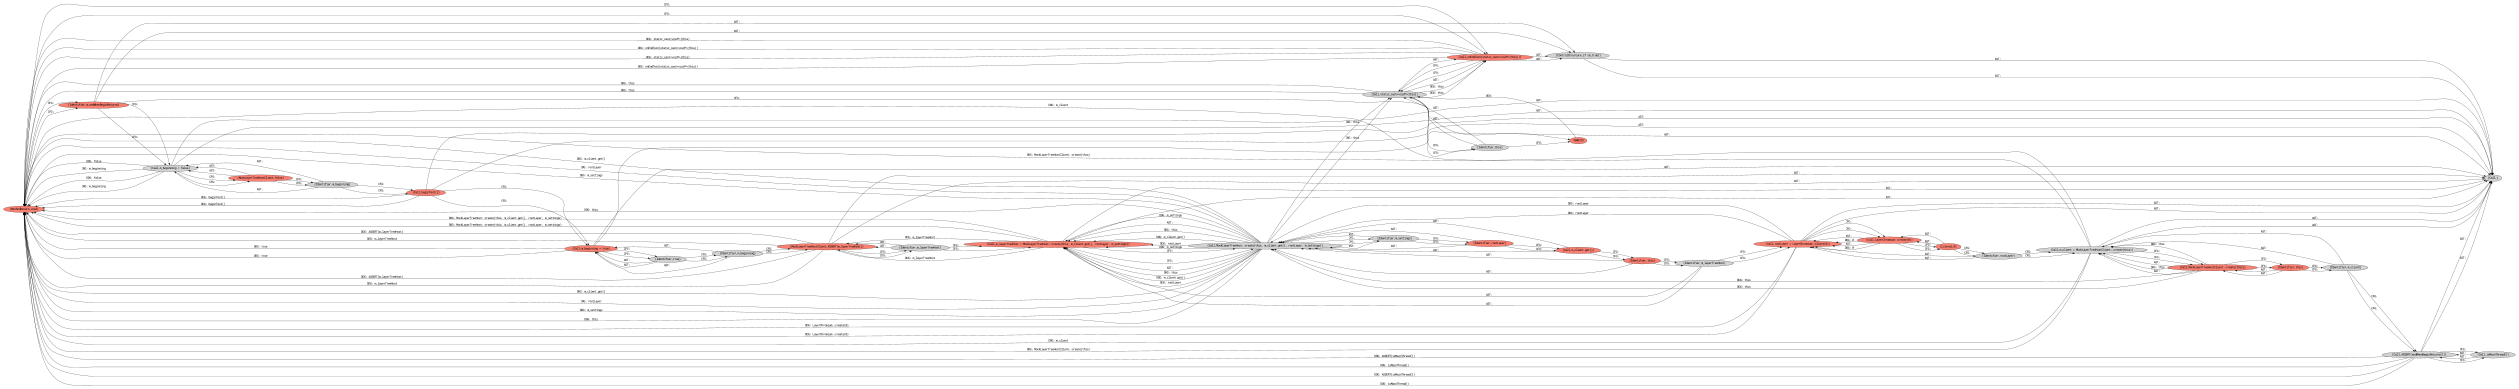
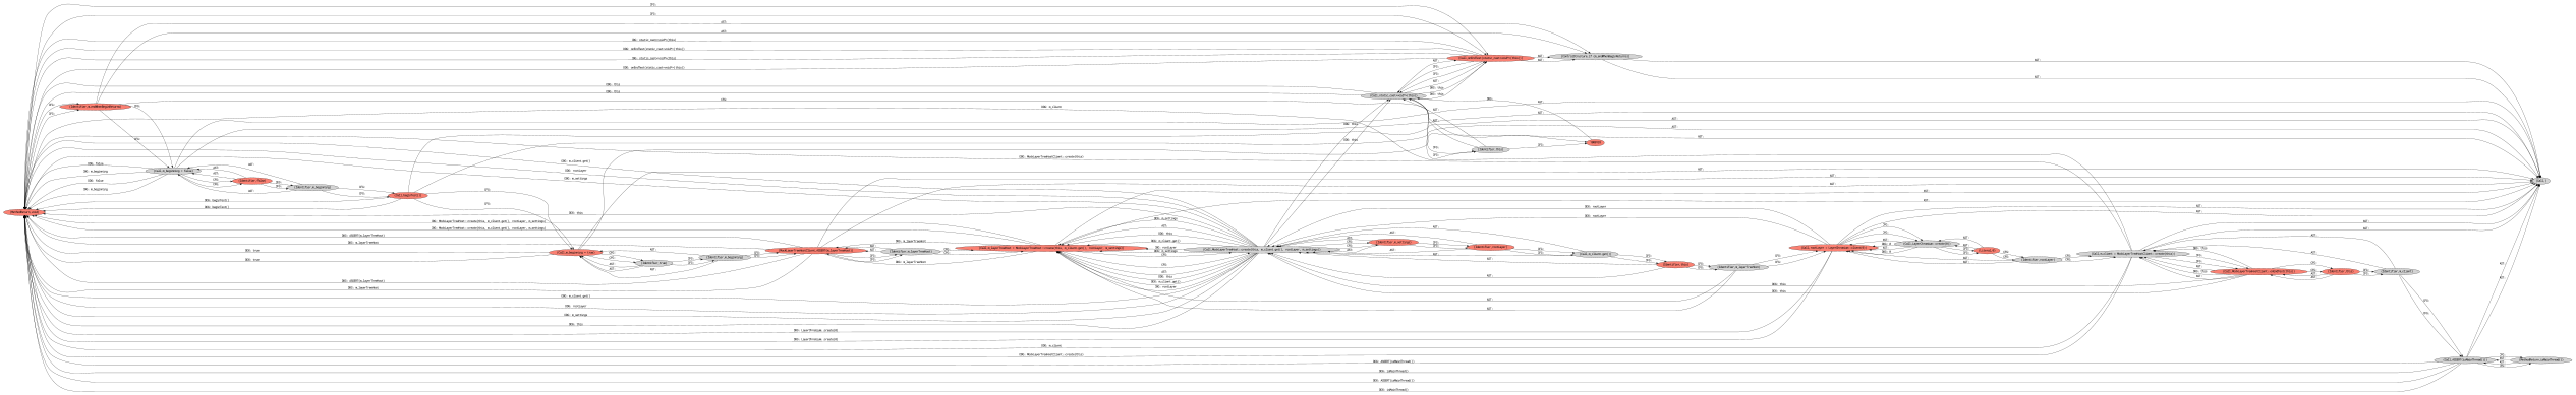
  digraph {
    fontname="Roboto Mono"
    rankdir=LR
    node [fillcolor=salmon fontname="Roboto Mono" style=filled]
    edge [fontname="Roboto Mono"]
    n1 [label="(MethodReturn,void)"]
    n2 [label="(Identifier,m_endWhenBeginReturns)"]
    n3 [label="(Call,onEndTest(static_cast<void*>(this)))"]
    n4 [fillcolor=lightgrey label="(Call,m_beginning = false)"]
-   n5 [fillcolor=lightgrey label="(ControlStructure,if (m_true))"]
+   n5 [fillcolor=lightgrey label="(ControlStructure,if (m_endWhenBeginReturns))"]
    1000133
    n7 [fillcolor=lightgrey label="(Call,static_cast<void*>(this))"]
    n8 [fillcolor=lightgrey label="(Identifier,true)"]
    n9 [label="(Call,m_beginning = true)"]
    n10 [fillcolor=lightgrey label="(Identifier,m_beginning)"]
    n11 [fillcolor=lightgrey label="(Call,)"]
    n12 [label="(MockLayerTreeHostClient,ASSERT(m_layerTreeHost))"]
    n13 [fillcolor=lightgrey label="(Identifier,m_layerTreeHost)"]
    n14 [label="(Call,beginTest())"]
-   n15 [label="(MockLayerTreeHostClient,false)"]
+   n15 [label="(Identifier,false)"]
    n16 [fillcolor=lightgrey label="(Identifier,m_beginning)"]
    n17 [fillcolor=lightgrey label="(Identifier,this)"]
-   n18 [fillcolor=lightgrey label="(Call,isMainThread())"]
-   n19 [fillcolor=lightgrey label="(Call,ASSERT(endWhenBeginReturns()))"]
-   n20 [label="(Call,MockLayerTreeHostClient::create(this))"]
+   n18 [fillcolor=lightgrey label="(MethodReturn,isMainThread())"]
+   n19 [fillcolor=lightgrey label="(Call,ASSERT(isMainThread()))"]
+   n20 [label="(Call,MockLayerTreeHostClient::onEndTest(this))"]
    n21 [label="(Identifier,this)"]
    n22 [fillcolor=lightgrey label="(Call,m_client = MockLayerTreeHostClient::create(this))"]
    n23 [fillcolor=lightgrey label="(Call,MockLayerTreeHost::create(this, m_client.get(), rootLayer, m_settings))"]
    n24 [fillcolor=lightgrey label="(Identifier,m_client)"]
    n25 [label="(Call,m_layerTreeHost = MockLayerTreeHost::create(this, m_client.get(), rootLayer, m_settings))"]
-   n26 [fillcolor=lightgrey label="(Identifier,m_settings)"]
+   n26 [label="(Identifier,m_settings)"]
    n27 [label="(Call,rootLayer = LayerChromium::client(0))"]
-   n28 [label="(Call,LayerChromium::create(0))"]
+   n28 [fillcolor=lightgrey label="(Call,LayerChromium::create(0))"]
    n29 [label="(Literal,0)"]
    n30 [fillcolor=lightgrey label="(Identifier,rootLayer)"]
    n31 [label="(Identifier,rootLayer)"]
    n32 [fillcolor=lightgrey label="(Identifier,m_layerTreeHost)"]
    n33 [label="(Identifier,this)"]
-   n34 [label="(Call,m_client.get())"]
+   n34 [fillcolor=lightgrey label="(Call,m_client.get())"]
    n1 -> n2 [label="CFG: "]
    n1 -> n2 [label="CFG: "]
    n1 -> n3 [label="CFG: "]
    n1 -> n3 [label="CFG: "]
    n2 -> n4 [label="CFG: "]
    n2 -> n4 [label="CFG: "]
    n2 -> n5 [label="AST: "]
    n2 -> n5 [label="AST: "]
    n2 -> 1000133 [label="CFG: "]
    n3 -> n1 [label="DDG: static_cast<void*>(this)"]
    n3 -> n1 [label="DDG: onEndTest(static_cast<void*>(this))"]
    n3 -> n1 [label="DDG: static_cast<void*>(this)"]
    n3 -> n1 [label="DDG: onEndTest(static_cast<void*>(this))"]
    n3 -> n5 [label="AST: "]
    n3 -> n5 [label="AST: "]
    n3 -> n7 [label="CFG: "]
    n3 -> n7 [label="CFG: "]
    n4 -> n1 [label="DDG: m_beginning"]
    n4 -> n1 [label="DDG: false"]
    n4 -> n1 [label="DDG: m_beginning"]
    n4 -> n1 [label="DDG: false"]
    n4 -> n11 [label="AST: "]
    n4 -> n11 [label="AST: "]
    n4 -> n15 [label="CFG: "]
    n4 -> n15 [label="CFG: "]
    n5 -> n11 [label="AST: "]
    n5 -> n11 [label="AST: "]
    1000133 -> n7 [label="DDG: "]
    n7 -> n1 [label="DDG: this"]
    n7 -> n1 [label="DDG: this"]
    n7 -> n3 [label="AST: "]
    n7 -> n3 [label="DDG: this"]
    n7 -> n3 [label="AST: "]
    n7 -> n3 [label="DDG: this"]
    n7 -> n17 [label="CFG: "]
    n7 -> n17 [label="CFG: "]
    n8 -> n9 [label="AST: "]
    n8 -> n9 [label="AST: "]
    n8 -> n10 [label="CFG: "]
    n8 -> n10 [label="CFG: "]
    n9 -> n1 [label="DDG: true"]
    n9 -> n1 [label="DDG: true"]
    n9 -> n8 [label="CFG: "]
    n9 -> n8 [label="CFG: "]
    n9 -> n11 [label="AST: "]
    n9 -> n11 [label="AST: "]
    n10 -> n9 [label="AST: "]
    n10 -> n9 [label="AST: "]
    n10 -> n12 [label="CFG: "]
    n10 -> n12 [label="CFG: "]
    n12 -> n1 [label="DDG: m_layerTreeHost"]
    n12 -> n1 [label="DDG: ASSERT(m_layerTreeHost)"]
    n12 -> n1 [label="DDG: m_layerTreeHost"]
    n12 -> n1 [label="DDG: ASSERT(m_layerTreeHost)"]
    n12 -> n11 [label="AST: "]
    n12 -> n11 [label="AST: "]
    n12 -> n13 [label="CFG: "]
    n12 -> n13 [label="CFG: "]
    n13 -> n12 [label="AST: "]
    n13 -> n12 [label="AST: "]
    n13 -> n25 [label="CFG: "]
    n13 -> n25 [label="CFG: "]
    n14 -> n1 [label="DDG: beginTest()"]
    n14 -> n1 [label="DDG: beginTest()"]
    n14 -> n9 [label="CFG: "]
    n14 -> n9 [label="CFG: "]
    n14 -> n11 [label="AST: "]
    n14 -> n11 [label="AST: "]
    n15 -> n4 [label="AST: "]
    n15 -> n4 [label="AST: "]
    n15 -> n16 [label="CFG: "]
    n15 -> n16 [label="CFG: "]
    n16 -> n4 [label="AST: "]
    n16 -> n4 [label="AST: "]
    n16 -> n14 [label="CFG: "]
    n16 -> n14 [label="CFG: "]
    n17 -> 1000133 [label="CFG: "]
    n17 -> n7 [label="AST: "]
    n17 -> n7 [label="AST: "]
    n18 -> n19 [label="AST: "]
    n18 -> n19 [label="AST: "]
    n19 -> n1 [label="DDG: ASSERT(isMainThread())"]
    n19 -> n1 [label="DDG: isMainThread()"]
    n19 -> n1 [label="DDG: ASSERT(isMainThread())"]
    n19 -> n1 [label="DDG: isMainThread()"]
    n19 -> n11 [label="AST: "]
    n19 -> n11 [label="AST: "]
    n19 -> n18 [label="CFG: "]
    n19 -> n18 [label="CFG: "]
    n20 -> n21 [label="CFG: "]
    n20 -> n21 [label="CFG: "]
    n20 -> n22 [label="AST: "]
    n20 -> n22 [label="DDG: this"]
    n20 -> n22 [label="AST: "]
    n20 -> n22 [label="DDG: this"]
    n20 -> n23 [label="DDG: this"]
    n20 -> n23 [label="DDG: this"]
    n21 -> n20 [label="AST: "]
    n21 -> n20 [label="AST: "]
    n21 -> n24 [label="CFG: "]
    n21 -> n24 [label="CFG: "]
    n22 -> n1 [label="DDG: m_client"]
    n22 -> n1 [label="DDG: MockLayerTreeHostClient::create(this)"]
    n22 -> n1 [label="DDG: m_client"]
    n22 -> n1 [label="DDG: MockLayerTreeHostClient::create(this)"]
    n22 -> n11 [label="AST: "]
    n22 -> n11 [label="AST: "]
    n22 -> n20 [label="CFG: "]
    n22 -> n20 [label="CFG: "]
    n23 -> n1 [label="DDG: m_client.get()"]
    n23 -> n1 [label="DDG: rootLayer"]
    n23 -> n1 [label="DDG: m_settings"]
    n23 -> n1 [label="DDG: this"]
    n23 -> n1 [label="DDG: m_client.get()"]
    n23 -> n1 [label="DDG: rootLayer"]
    n23 -> n1 [label="DDG: m_settings"]
    n23 -> n1 [label="DDG: this"]
    n23 -> n7 [label="DDG: this"]
    n23 -> n7 [label="DDG: this"]
    n23 -> n25 [label="AST: "]
    n23 -> n25 [label="DDG: this"]
    n23 -> n25 [label="DDG: m_client.get()"]
    n23 -> n25 [label="DDG: rootLayer"]
    n23 -> n25 [label="DDG: m_settings"]
    n23 -> n25 [label="AST: "]
    n23 -> n25 [label="DDG: this"]
    n23 -> n25 [label="DDG: m_client.get()"]
    n23 -> n25 [label="DDG: rootLayer"]
    n23 -> n25 [label="DDG: m_settings"]
    n23 -> n26 [label="CFG: "]
    n23 -> n26 [label="CFG: "]
    n24 -> n19 [label="CFG: "]
    n24 -> n19 [label="CFG: "]
    n24 -> n22 [label="AST: "]
    n24 -> n22 [label="AST: "]
    n25 -> n1 [label="DDG: MockLayerTreeHost::create(this, m_client.get(), rootLayer, m_settings)"]
    n25 -> n1 [label="DDG: MockLayerTreeHost::create(this, m_client.get(), rootLayer, m_settings)"]
    n25 -> n11 [label="AST: "]
    n25 -> n11 [label="AST: "]
    n25 -> n12 [label="DDG: m_layerTreeHost"]
    n25 -> n12 [label="DDG: m_layerTreeHost"]
    n25 -> n23 [label="CFG: "]
    n25 -> n23 [label="CFG: "]
    n26 -> n23 [label="AST: "]
    n26 -> n23 [label="AST: "]
    n26 -> n31 [label="CFG: "]
    n26 -> n31 [label="CFG: "]
    n27 -> n1 [label="DDG: LayerChromium::create(0)"]
    n27 -> n1 [label="DDG: LayerChromium::create(0)"]
    n27 -> n11 [label="AST: "]
    n27 -> n11 [label="AST: "]
    n27 -> n23 [label="DDG: rootLayer"]
    n27 -> n23 [label="DDG: rootLayer"]
    n27 -> n28 [label="CFG: "]
    n27 -> n28 [label="CFG: "]
    n28 -> n27 [label="AST: "]
    n28 -> n27 [label="DDG: 0"]
    n28 -> n27 [label="AST: "]
    n28 -> n27 [label="DDG: 0"]
    n28 -> n29 [label="CFG: "]
    n28 -> n29 [label="CFG: "]
    n29 -> n28 [label="AST: "]
    n29 -> n28 [label="AST: "]
    n29 -> n30 [label="CFG: "]
    n29 -> n30 [label="CFG: "]
    n30 -> n22 [label="CFG: "]
    n30 -> n22 [label="CFG: "]
    n30 -> n27 [label="AST: "]
    n30 -> n27 [label="AST: "]
    n31 -> n23 [label="AST: "]
    n31 -> n23 [label="AST: "]
    n31 -> n34 [label="CFG: "]
    n31 -> n34 [label="CFG: "]
    n32 -> n25 [label="AST: "]
    n32 -> n25 [label="AST: "]
    n32 -> n27 [label="CFG: "]
    n32 -> n27 [label="CFG: "]
    n33 -> n23 [label="AST: "]
    n33 -> n23 [label="AST: "]
    n33 -> n32 [label="CFG: "]
    n33 -> n32 [label="CFG: "]
    n34 -> n23 [label="AST: "]
    n34 -> n23 [label="AST: "]
    n34 -> n33 [label="CFG: "]
    n34 -> n33 [label="CFG: "]
  }
